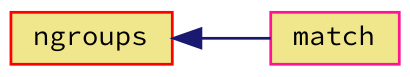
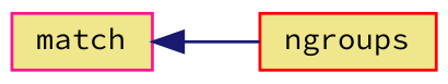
  digraph {
    rankdir=LR
    fontname="Source Code Pro"
    node [fillcolor=khaki fontname="Source Code Pro" fontsize=10 shape=record style=filled]
    n1 [color=red fontcolor=black height=0.2 label=ngroups width=0.4]
    n2 [color=deeppink height=0.2 label=match width=0.4]
-   n1 -> n2 [color=midnightblue dir=back fontname="Source Code Pro" fontsize=10 labelfontname=FreeSans labelfontsize=10 style=solid]
+   n2 -> n1 [color=midnightblue dir=back fontname="Source Code Pro" fontsize=10 labelfontname=FreeSans labelfontsize=10 style=solid]
  }
